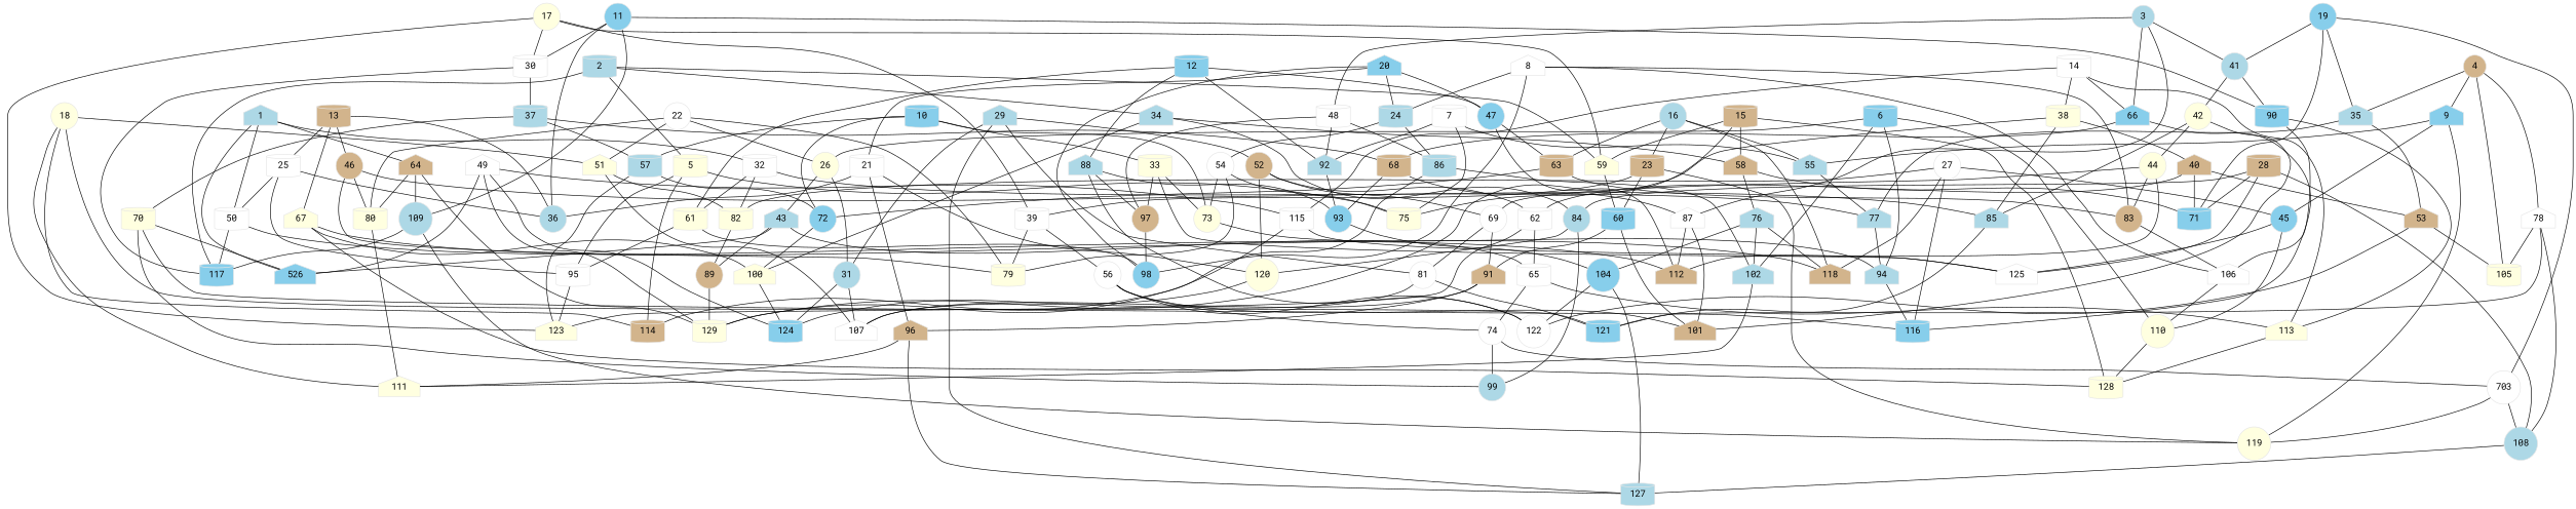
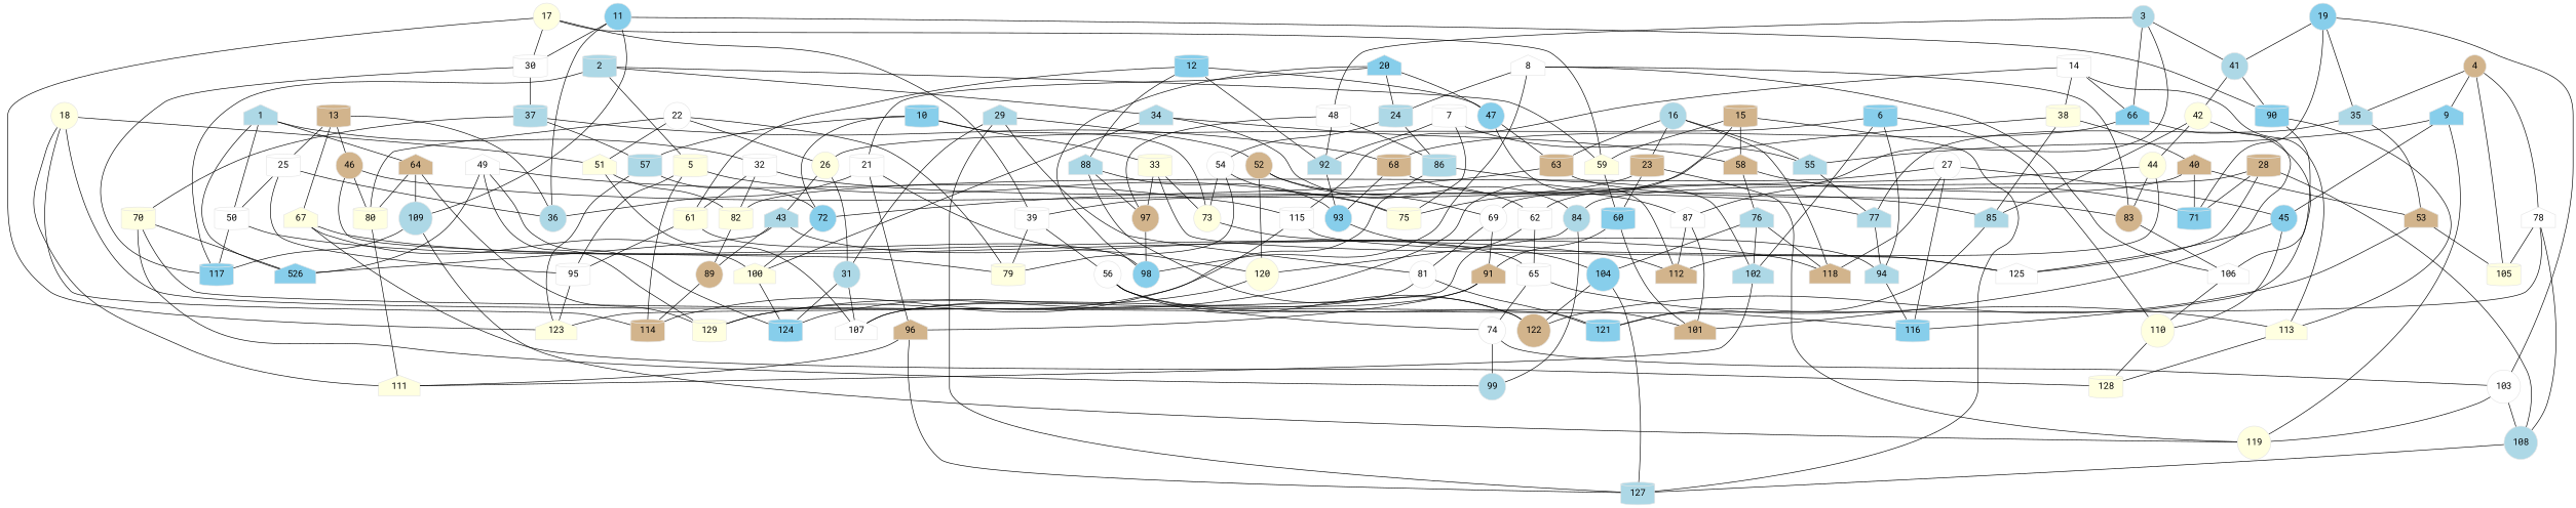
  graph {
    fontname="Roboto Mono"
    node [color=gray90 fillcolor=lightblue fontname="Roboto Mono" shape=cylinder style=filled]
    edge [fontname="Roboto Mono"]
    1 [shape=house]
    32 [fillcolor=white]
    50 [fillcolor=white]
    64 [fillcolor=tan shape=house]
    n5 [fillcolor=skyblue label=526 shape=house]
    61 [fillcolor=lightyellow]
    82 [fillcolor=lightyellow]
    77 [shape=house]
    117 [fillcolor=skyblue]
    112 [fillcolor=tan shape=house]
    109 [shape=circle]
    129 [fillcolor=lightyellow]
    80 [fillcolor=lightyellow]
    5 [fillcolor=lightyellow]
    2
    34 [shape=house]
    59 [fillcolor=lightyellow shape=house]
    75 [fillcolor=lightyellow]
    95 [fillcolor=white]
    114 [fillcolor=tan]
    58 [fillcolor=tan shape=house]
    84 [shape=circle]
    100 [fillcolor=lightyellow shape=house]
    60 [fillcolor=skyblue]
    3 [shape=circle]
    41 [shape=circle]
    48 [fillcolor=white]
    66 [fillcolor=skyblue shape=house]
    87 [fillcolor=white shape=house]
    90 [fillcolor=skyblue]
    42 [fillcolor=lightyellow shape=circle]
    92 [shape=house]
    86
    97 [fillcolor=tan shape=circle]
    116 [fillcolor=skyblue]
    68 [fillcolor=tan]
    101 [fillcolor=tan shape=house]
    4 [fillcolor=tan shape=circle]
    9 [fillcolor=skyblue shape=house]
    35 [shape=house]
    78 [fillcolor=white shape=house]
    105 [fillcolor=lightyellow]
    55 [shape=house]
    45 [fillcolor=skyblue shape=circle]
    119 [fillcolor=lightyellow shape=circle]
    53 [fillcolor=tan shape=house]
    121 [fillcolor=skyblue]
    108 [shape=circle]
    123 [fillcolor=lightyellow shape=house]
    6 [fillcolor=skyblue]
    26 [fillcolor=lightyellow shape=circle]
    94 [shape=house]
    102 [shape=house]
    110 [fillcolor=lightyellow shape=circle]
    31 [shape=circle]
    43 [shape=house]
    111 [fillcolor=lightyellow shape=house]
    128 [fillcolor=lightyellow]
    7 [fillcolor=white]
    93 [fillcolor=skyblue shape=circle]
    99 [shape=circle]
    8 [fillcolor=white shape=house]
    24
    83 [fillcolor=tan shape=circle]
    98 [fillcolor=skyblue shape=circle]
    106 [fillcolor=white shape=house]
    54 [fillcolor=white shape=circle]
    125 [fillcolor=white shape=house]
    10 [fillcolor=skyblue]
    33 [fillcolor=lightyellow]
    57
    72 [fillcolor=skyblue shape=circle]
    73 [fillcolor=lightyellow shape=circle]
    11 [fillcolor=skyblue shape=circle]
    30 [fillcolor=white]
    36 [shape=circle]
    37
    113 [fillcolor=lightyellow shape=house]
    12 [fillcolor=skyblue]
    47 [fillcolor=skyblue shape=circle]
    88 [shape=house]
    63 [fillcolor=tan]
-   122 [fillcolor=white shape=circle]
+   122 [fillcolor=tan shape=circle]
    13 [fillcolor=tan]
    25 [fillcolor=white]
    46 [fillcolor=tan shape=circle]
    67 [fillcolor=lightyellow shape=house]
    79 [fillcolor=lightyellow]
    85 [shape=house]
    118 [fillcolor=tan shape=house]
    14 [fillcolor=white]
    38 [fillcolor=lightyellow]
    115 [fillcolor=white]
    40 [fillcolor=tan shape=house]
    15 [fillcolor=tan]
    71 [fillcolor=skyblue]
    76 [shape=house]
    16 [shape=circle]
    23 [fillcolor=tan]
    39 [fillcolor=white]
    17 [fillcolor=lightyellow shape=circle]
    56 [fillcolor=white shape=circle]
    18 [fillcolor=lightyellow shape=circle]
    51 [fillcolor=lightyellow shape=house]
    107 [fillcolor=white shape=house]
    19 [fillcolor=skyblue shape=circle]
-   103 [fillcolor=white shape=circle label=703]
+   103 [fillcolor=white shape=circle]
    20 [fillcolor=skyblue shape=house]
    21 [fillcolor=white]
    96 [fillcolor=tan shape=house]
    120 [fillcolor=lightyellow shape=circle]
    127
    124 [fillcolor=skyblue]
    22 [fillcolor=white shape=circle]
    91 [fillcolor=tan shape=house]
    65 [fillcolor=white]
    89 [fillcolor=tan shape=circle]
    27 [fillcolor=white shape=circle]
    28 [fillcolor=tan]
    29 [shape=house]
    52 [fillcolor=tan shape=circle]
    81 [fillcolor=white shape=circle]
    62 [fillcolor=white]
    69 [fillcolor=white shape=circle]
    70 [fillcolor=lightyellow]
    74 [fillcolor=white shape=circle]
    44 [fillcolor=lightyellow shape=circle]
    49 [fillcolor=white shape=house]
    104 [fillcolor=skyblue shape=circle]
    1 -- 32
    1 -- 50
    1 -- 64
    1 -- n5
    32 -- 61
    32 -- 82
    32 -- 77
    50 -- 117
    50 -- 112
    64 -- 109
    64 -- 129
    64 -- 80
    61 -- 95
    61 -- 98
    82 -- 89
    77 -- 94
    109 -- 117
    109 -- 119
    80 -- 111
    5 -- 75
    5 -- 95
    5 -- 114
    2 -- 117
    2 -- 5
    2 -- 34
    2 -- 59
    34 -- 58
    34 -- 84
    34 -- 100
    59 -- 60
    95 -- 123
    58 -- 71
    58 -- 76
    84 -- 99
    84 -- 120
    100 -- 124
    60 -- 101
    60 -- 91
    3 -- 41
    3 -- 48
    3 -- 66
    3 -- 87
    41 -- 90
    41 -- 42
    48 -- 92
    48 -- 86
    48 -- 97
    66 -- 116
    66 -- 68
    87 -- 112
    87 -- 101
    90 -- 106
    90 -- 113
    42 -- 101
    42 -- 85
    42 -- 44
    92 -- 93
    86 -- 114
    86 -- 102
    97 -- 98
    68 -- 87
    68 -- 93
    4 -- 9
    4 -- 35
    4 -- 78
    4 -- 105
    9 -- 55
    9 -- 45
    9 -- 119
    35 -- 77
    35 -- 53
    78 -- 105
    78 -- 121
    78 -- 108
    55 -- 77
    45 -- 110
    45 -- 125
    53 -- 105
    53 -- 122
    108 -- 127
    6 -- 26
    6 -- 94
    6 -- 102
    6 -- 110
    26 -- 31
    26 -- 43
    94 -- 116
    102 -- 111
    110 -- 128
    31 -- 107
    31 -- 124
    43 -- n5
    43 -- 65
    43 -- 89
    7 -- 75
    7 -- 92
    7 -- 55
    93 -- 104
    8 -- 24
    8 -- 83
    8 -- 98
    8 -- 106
    24 -- 86
    24 -- 54
    83 -- 106
    106 -- 110
    54 -- 75
    54 -- 73
    54 -- 79
    10 -- 33
    10 -- 57
    10 -- 72
    10 -- 73
    33 -- 97
    33 -- 125
    33 -- 73
    57 -- 123
    57 -- 72
    72 -- 100
    73 -- 94
    11 -- 109
    11 -- 90
    11 -- 30
    11 -- 36
    30 -- 117
    30 -- 37
    37 -- 68
    37 -- 57
    37 -- 70
    113 -- 128
    12 -- 61
    12 -- 92
    12 -- 47
    12 -- 88
    47 -- 112
    47 -- 63
    88 -- 97
    88 -- 93
    88 -- 122
    63 -- 83
    63 -- 72
    13 -- 36
    13 -- 25
    13 -- 46
    13 -- 67
    25 -- 50
    25 -- 95
    25 -- 36
    46 -- 80
    46 -- 79
    46 -- 85
    67 -- 100
    67 -- 128
    67 -- 118
    85 -- 121
    14 -- 66
    14 -- 113
    14 -- 38
    14 -- 115
    38 -- 75
    38 -- 85
    38 -- 40
    115 -- 129
    115 -- 125
    40 -- 53
    40 -- 71
    40 -- 62
    15 -- 129
    15 -- 59
    15 -- 58
-   15 -- 128
+   15 -- 127
    76 -- 102
    76 -- 118
    76 -- 104
    16 -- 55
    16 -- 63
    16 -- 118
    16 -- 23
    23 -- 60
    23 -- 119
    23 -- 39
    39 -- 79
    39 -- 56
    17 -- 59
    17 -- 123
    17 -- 30
    17 -- 39
    56 -- 101
    56 -- 122
    56 -- 74
    18 -- 114
    18 -- 121
    18 -- 111
    18 -- 51
    51 -- 82
    51 -- 107
    19 -- 41
    19 -- 35
    19 -- 71
    19 -- 103
    103 -- 119
    103 -- 108
    20 -- 24
    20 -- 98
    20 -- 47
    20 -- 21
    21 -- 36
    21 -- 96
    21 -- 120
    96 -- 111
    96 -- 127
    120 -- 124
    22 -- 80
    22 -- 26
    22 -- 79
    22 -- 51
    91 -- 107
    91 -- 96
    65 -- 113
    65 -- 74
-   89 -- 129
+   89 -- 114
    27 -- 82
    27 -- 116
    27 -- 45
    27 -- 118
    28 -- 84
    28 -- 108
    28 -- 125
    28 -- 71
    29 -- 31
    29 -- 127
    29 -- 52
    29 -- 81
    52 -- 120
    52 -- 62
    52 -- 69
    81 -- 121
    81 -- 107
    62 -- 123
    62 -- 65
    69 -- 91
    69 -- 81
    70 -- n5
    70 -- 116
    70 -- 99
    74 -- 99
    74 -- 103
    44 -- 112
    44 -- 83
    44 -- 69
    49 -- n5
    49 -- 129
    49 -- 115
    49 -- 124
    104 -- 122
    104 -- 127
  }
